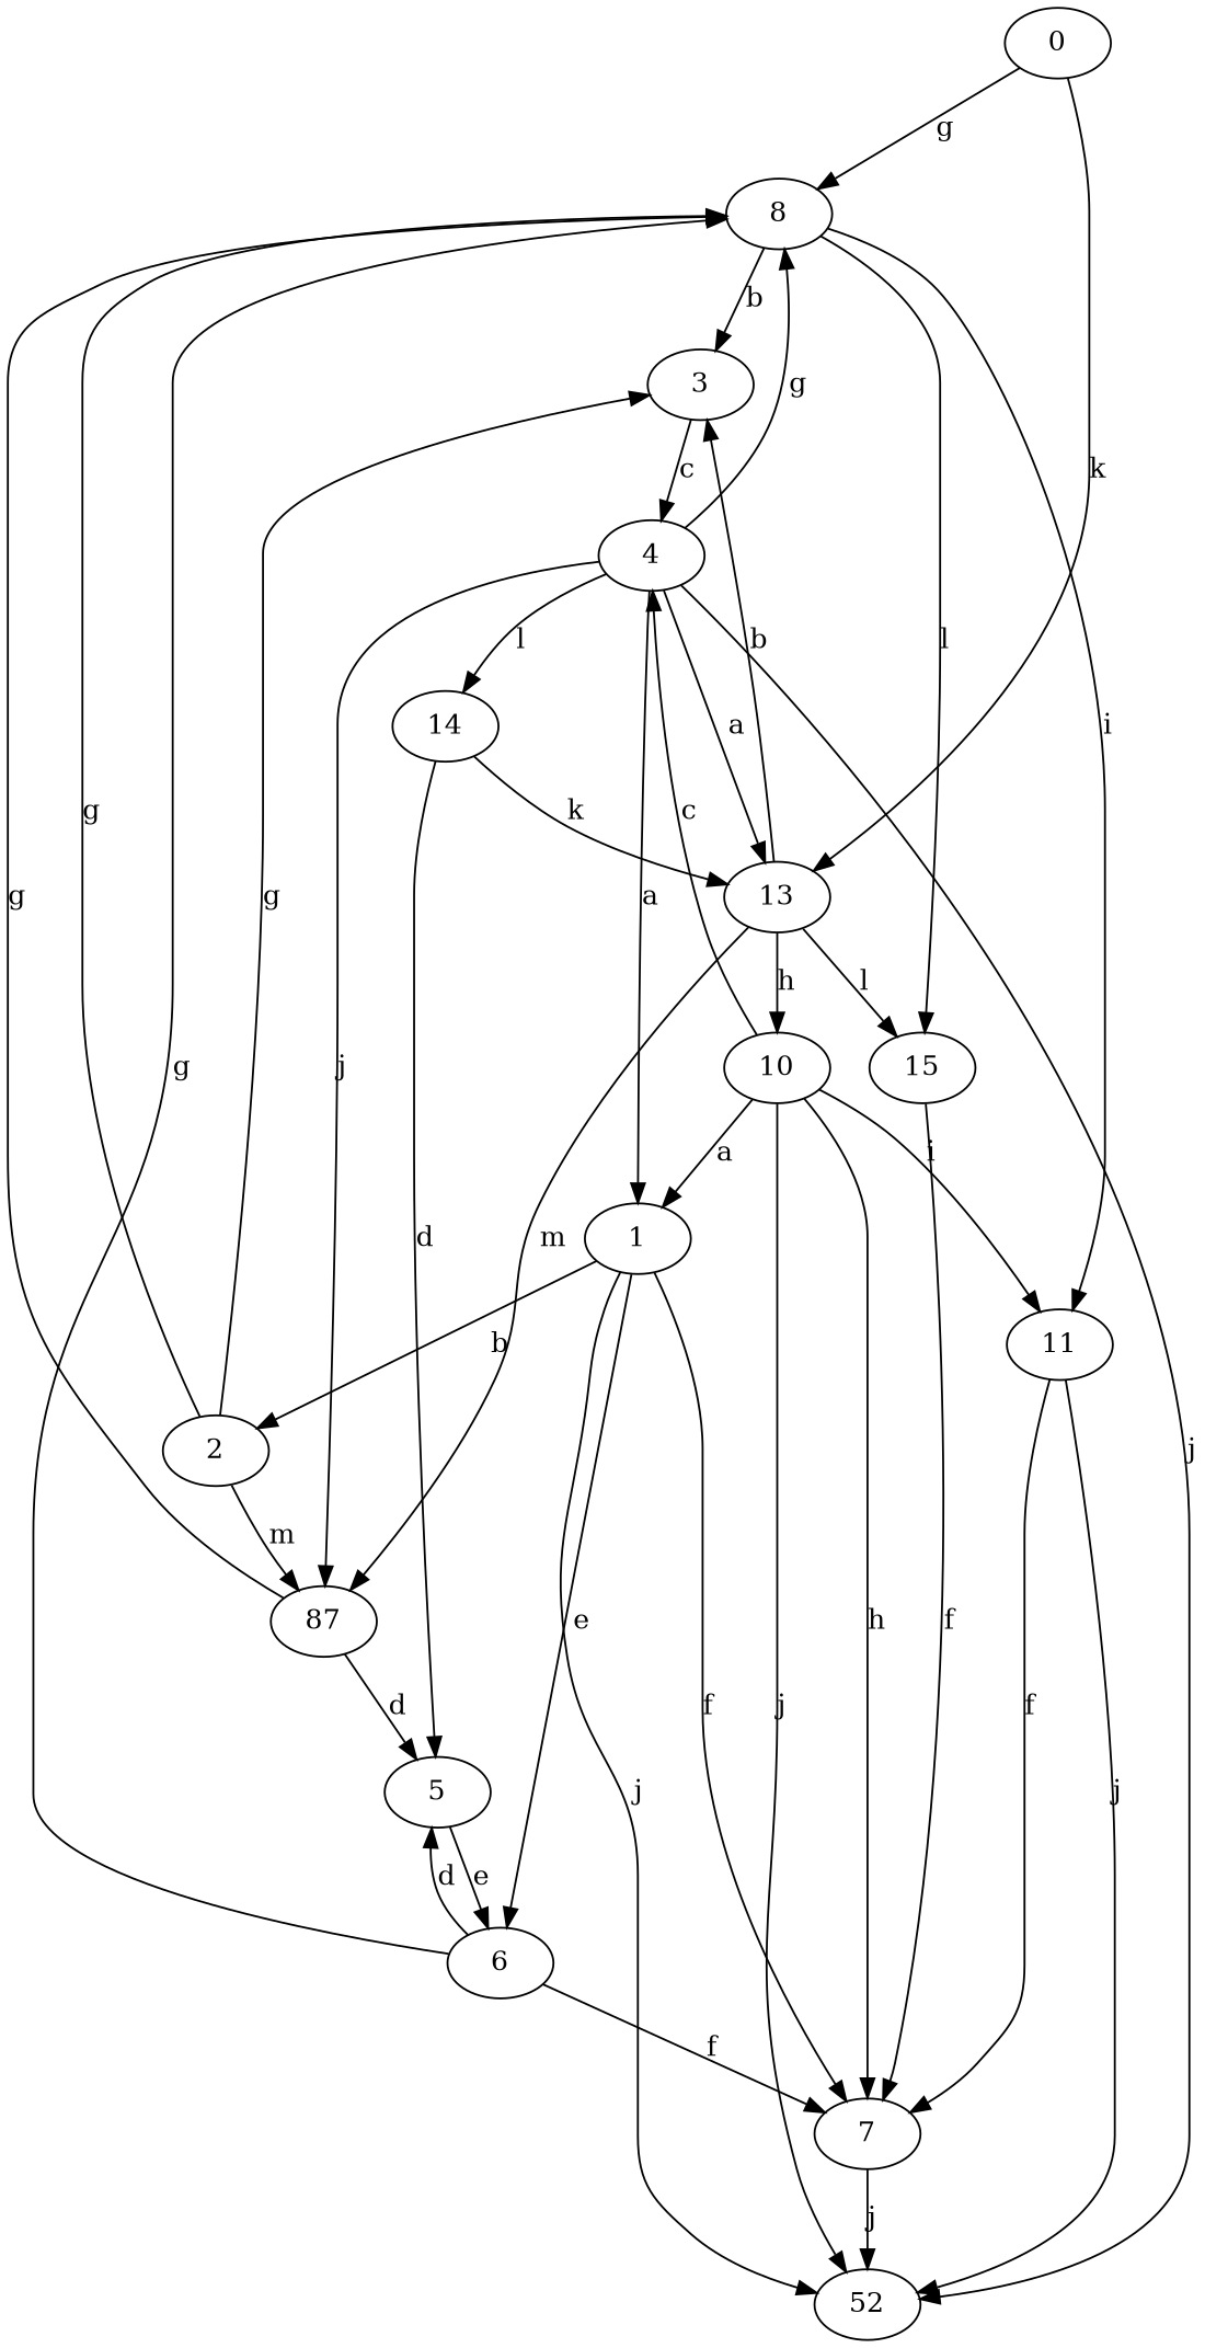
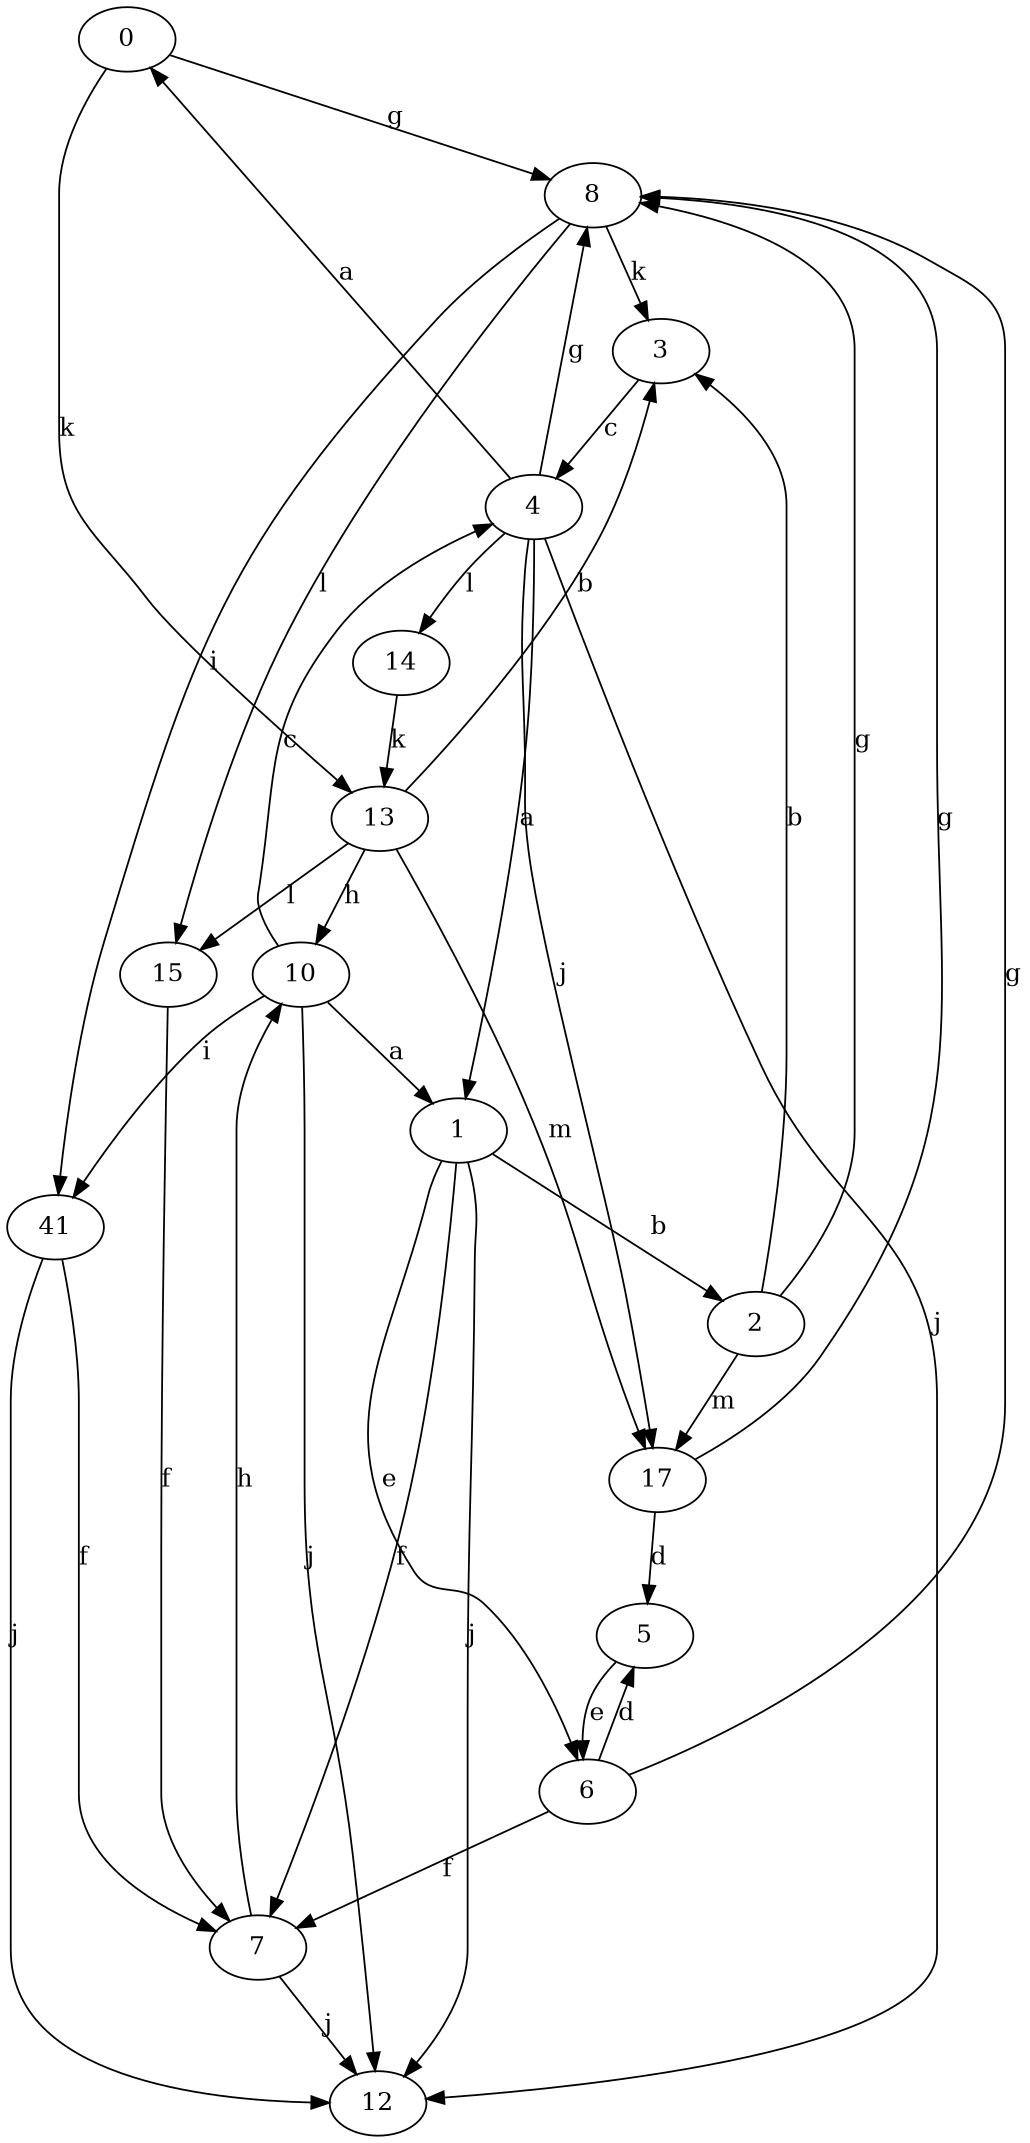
  strict digraph {
    0
    8
    13
    3
-   11
+   11 [label=41]
    15
-   17 [label=87]
+   17
    10
    1
    2
    6
    7
-   12 [label=52]
+   12
    5
    4
    14
    0 -> 8 [label=g]
    0 -> 13 [label=k]
-   8 -> 3 [label=b]
+   8 -> 3 [label=k]
    8 -> 11 [label=i]
    8 -> 15 [label=l]
    13 -> 3 [label=b]
    13 -> 15 [label=l]
    13 -> 17 [label=m]
    13 -> 10 [label=h]
    3 -> 4 [label=c]
    11 -> 7 [label=f]
    11 -> 12 [label=j]
    15 -> 7 [label=f]
    17 -> 8 [label=g]
    17 -> 5 [label=d]
    10 -> 11 [label=i]
    10 -> 1 [label=a]
    10 -> 12 [label=j]
    10 -> 4 [label=c]
    1 -> 2 [label=b]
    1 -> 6 [label=e]
    1 -> 7 [label=f]
    1 -> 12 [label=j]
    2 -> 8 [label=g]
-   2 -> 3 [label=g]
+   2 -> 3 [label=b]
    2 -> 17 [label=m]
    6 -> 8 [label=g]
    6 -> 7 [label=f]
    6 -> 5 [label=d]
-   10 -> 7 [label=h]
+   7 -> 10 [label=h]
    7 -> 12 [label=j]
    5 -> 6 [label=e]
-   4 -> 13 [label=a]
+   4 -> 0 [label=a]
    4 -> 8 [label=g]
    4 -> 17 [label=j]
    4 -> 1 [label=a]
    4 -> 12 [label=j]
    4 -> 14 [label=l]
    14 -> 13 [label=k]
-   14 -> 5 [label=d]
  }
